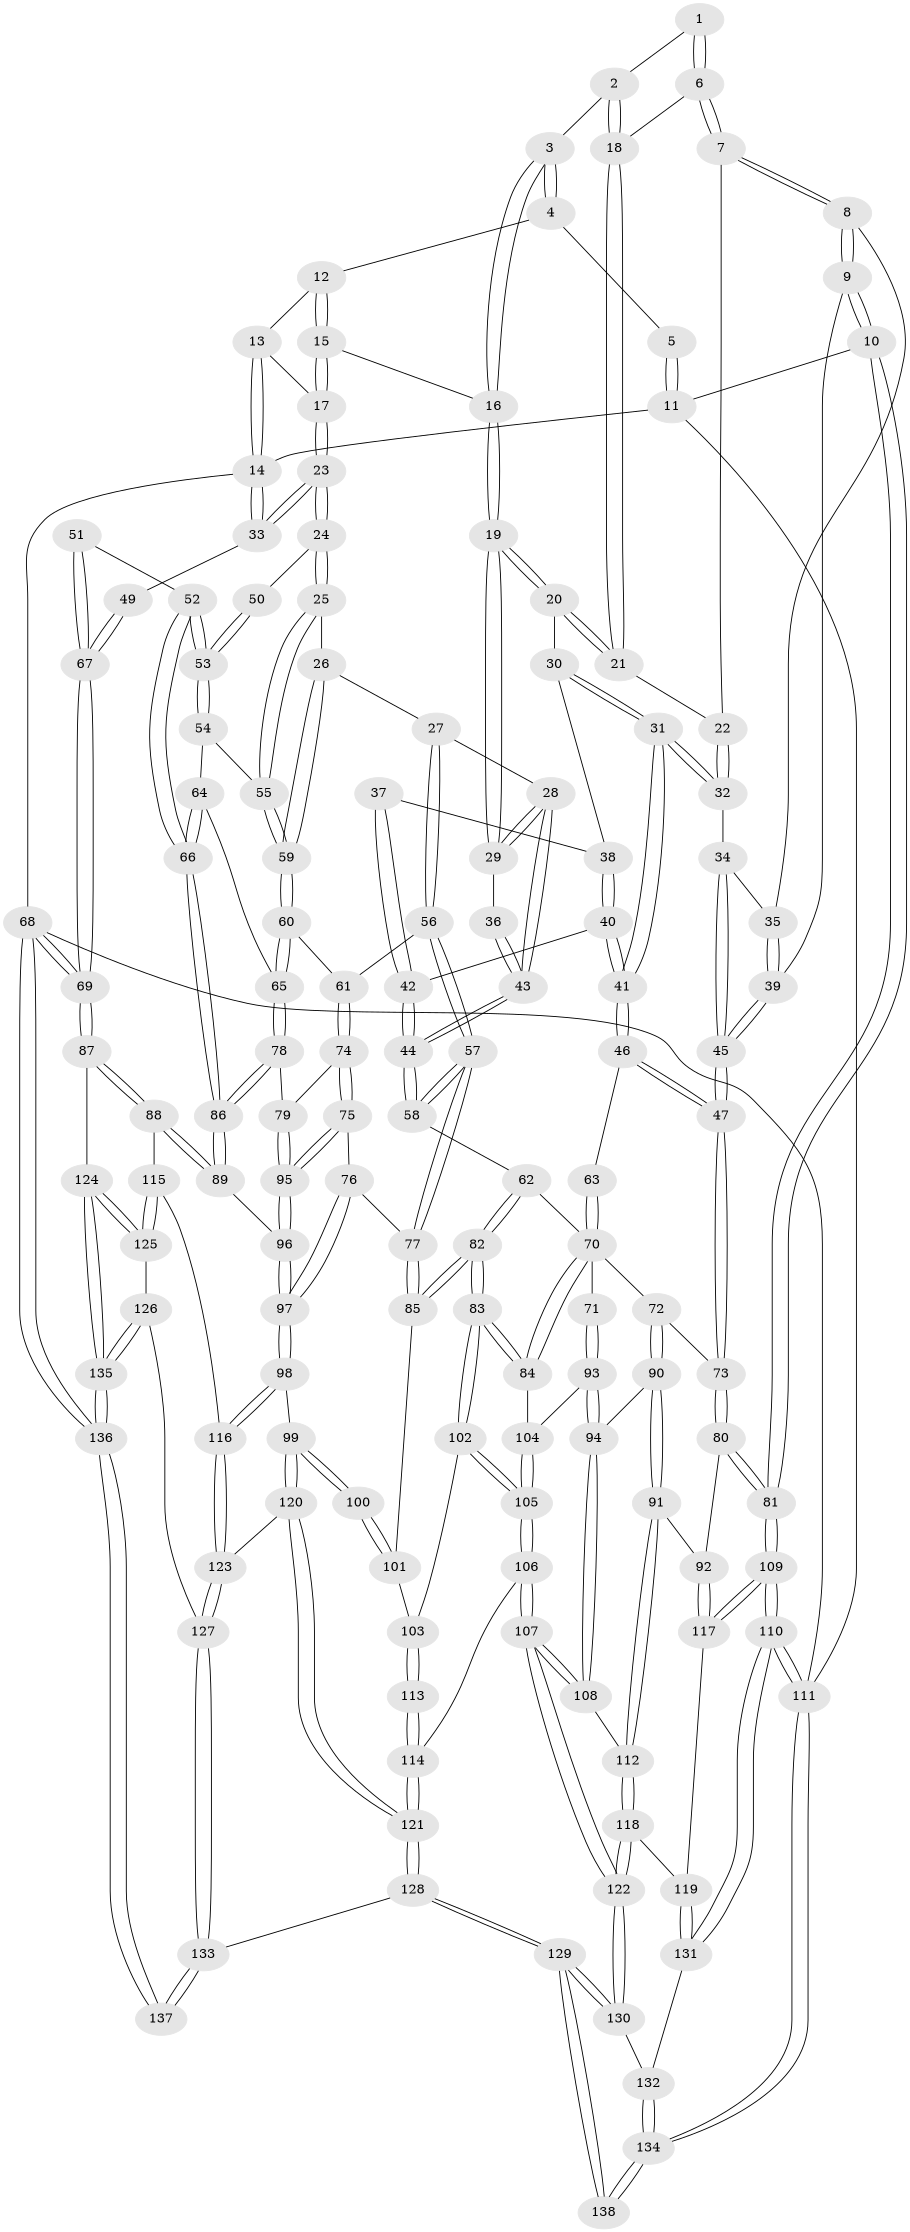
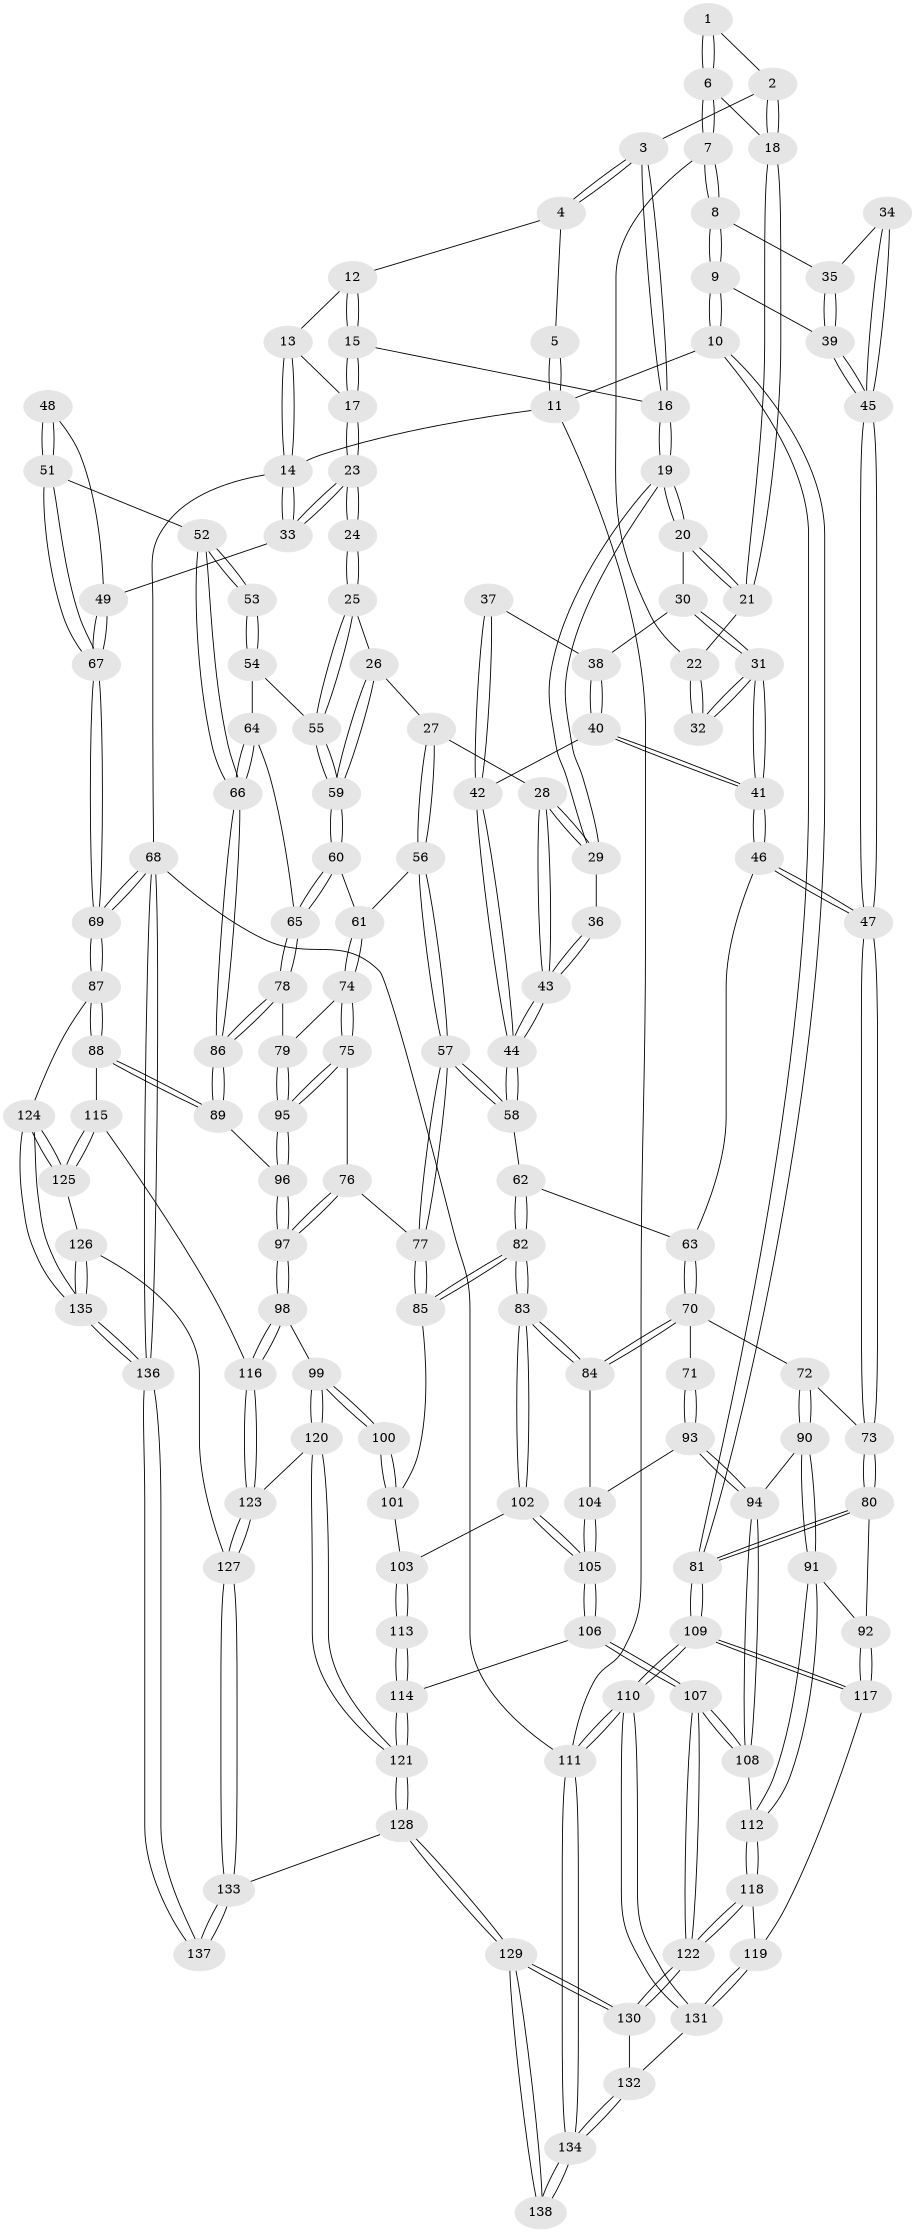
  graph {
    node [color=gray90 style=filled]
    1
    2
    6
    3
    18
    7
    4
    16
    21
    5
    12
    19
    11
    13
    15
    14
    111
    8
    22
    9
    35
    32
    10
    39
    81
    45
    109
    33
    68
    134
    17
    23
    49
    69
    136
    20
    29
    24
    30
    36
    31
    38
    34
    25
-   50
    26
    55
    53
    27
    59
    28
    56
    60
    43
    57
    61
    44
    41
    40
    46
    67
    47
    37
    42
    63
    58
    62
    73
    70
    80
+   48
    51
    52
    54
    66
    86
    64
    65
    77
    74
    85
    82
    78
    75
    79
    83
    71
    84
    72
    89
    87
    137
    88
    124
    93
    104
    90
    94
    91
    92
    76
    95
    97
    96
    98
    101
    117
    110
    102
    103
    105
    115
    125
    135
    116
    112
    108
    118
    119
    99
    100
    120
    123
    121
    113
    114
    106
    107
    122
    130
    131
    132
    138
    128
    126
    127
    133
    129
    1 -- 2
    1 -- 6
    1 -- 6
    2 -- 3
    2 -- 18
    2 -- 18
    6 -- 18
    6 -- 7
    6 -- 7
    3 -- 4
    3 -- 4
    3 -- 16
    3 -- 16
    18 -- 21
    18 -- 21
    7 -- 8
    7 -- 8
    7 -- 22
    4 -- 5
    4 -- 12
    16 -- 19
    16 -- 19
    21 -- 22
    5 -- 11
    5 -- 11
    12 -- 13
    12 -- 15
    12 -- 15
    19 -- 20
    19 -- 20
    19 -- 29
    19 -- 29
    11 -- 14
    11 -- 111
    13 -- 14
    13 -- 14
    13 -- 17
    15 -- 16
    15 -- 17
    15 -- 17
    14 -- 33
    14 -- 33
    14 -- 68
    111 -- 134
    111 -- 134
    8 -- 9
    8 -- 9
    8 -- 35
    22 -- 32
    22 -- 32
    9 -- 10
    9 -- 10
    9 -- 39
    35 -- 39
    35 -- 39
-   32 -- 34
    10 -- 11
    10 -- 81
    10 -- 81
    39 -- 45
    39 -- 45
    81 -- 109
    81 -- 109
    45 -- 47
    45 -- 47
    109 -- 117
    109 -- 117
    109 -- 110
    109 -- 110
    33 -- 49
    68 -- 111
    68 -- 69
    68 -- 69
    68 -- 136
    68 -- 136
    134 -- 138
    134 -- 138
    17 -- 23
    17 -- 23
    23 -- 33
    23 -- 33
    23 -- 24
    23 -- 24
    49 -- 67
    49 -- 67
    69 -- 87
    69 -- 87
    136 -- 137
    136 -- 137
    20 -- 21
    20 -- 21
    20 -- 30
    29 -- 36
    24 -- 25
    24 -- 25
-   24 -- 50
    30 -- 31
    30 -- 31
    30 -- 38
    36 -- 43
    36 -- 43
    31 -- 32
    31 -- 32
    31 -- 41
    31 -- 41
    38 -- 40
    38 -- 40
    34 -- 35
    34 -- 45
    34 -- 45
    25 -- 26
    25 -- 55
    25 -- 55
-   50 -- 53
-   50 -- 53
    26 -- 27
    26 -- 59
    26 -- 59
    55 -- 59
    55 -- 59
    53 -- 54
    53 -- 54
    27 -- 28
    27 -- 56
    27 -- 56
    59 -- 60
    59 -- 60
    28 -- 29
    28 -- 29
    28 -- 43
    28 -- 43
    56 -- 57
    56 -- 57
    56 -- 61
    60 -- 61
    60 -- 65
    60 -- 65
    43 -- 44
    43 -- 44
    57 -- 58
    57 -- 58
    57 -- 77
    57 -- 77
    61 -- 74
    61 -- 74
    44 -- 58
    44 -- 58
    41 -- 46
    41 -- 46
    40 -- 41
    40 -- 41
    40 -- 42
    46 -- 47
    46 -- 47
    46 -- 63
    67 -- 69
    67 -- 69
    47 -- 73
    47 -- 73
    37 -- 38
    37 -- 42
    37 -- 42
    42 -- 44
    42 -- 44
    63 -- 70
    63 -- 70
    58 -- 62
-   62 -- 70
+   62 -- 63
    62 -- 82
    62 -- 82
    73 -- 80
    73 -- 80
    70 -- 71
    70 -- 84
    70 -- 84
    70 -- 72
    80 -- 81
    80 -- 81
    80 -- 92
+   48 -- 49
+   48 -- 51
+   48 -- 51
    51 -- 67
    51 -- 67
    51 -- 52
    52 -- 53
    52 -- 53
    52 -- 66
    52 -- 66
    54 -- 55
    54 -- 64
    66 -- 86
    66 -- 86
    86 -- 89
    86 -- 89
    64 -- 66
    64 -- 66
    64 -- 65
    65 -- 78
    65 -- 78
    77 -- 85
    77 -- 85
    74 -- 75
    74 -- 75
    74 -- 79
    85 -- 101
    82 -- 85
    82 -- 85
    82 -- 83
    82 -- 83
    78 -- 86
    78 -- 86
    78 -- 79
    75 -- 76
    75 -- 95
    75 -- 95
    79 -- 95
    79 -- 95
    83 -- 84
    83 -- 84
    83 -- 102
    83 -- 102
    71 -- 93
    71 -- 93
    84 -- 104
    72 -- 73
    72 -- 90
    72 -- 90
    89 -- 96
    87 -- 88
    87 -- 88
    87 -- 124
    88 -- 89
    88 -- 89
    88 -- 115
    124 -- 125
    124 -- 125
    124 -- 135
    124 -- 135
    93 -- 104
    93 -- 94
    93 -- 94
    104 -- 105
    104 -- 105
    90 -- 94
    90 -- 91
    90 -- 91
    94 -- 108
    94 -- 108
    91 -- 92
    91 -- 112
    91 -- 112
    92 -- 117
    92 -- 117
    76 -- 77
    76 -- 97
    76 -- 97
    95 -- 96
    95 -- 96
    97 -- 98
    97 -- 98
    96 -- 97
    96 -- 97
    98 -- 116
    98 -- 116
    98 -- 99
    101 -- 103
    117 -- 119
    110 -- 111
    110 -- 111
    110 -- 131
    110 -- 131
    102 -- 103
    102 -- 105
    102 -- 105
    103 -- 113
    103 -- 113
    105 -- 106
    105 -- 106
    115 -- 125
    115 -- 125
    115 -- 116
    125 -- 126
    135 -- 136
    135 -- 136
    116 -- 123
    116 -- 123
    112 -- 118
    112 -- 118
    108 -- 112
    118 -- 119
    118 -- 122
    118 -- 122
    119 -- 131
    119 -- 131
    99 -- 100
    99 -- 100
    99 -- 120
    99 -- 120
    100 -- 101
    100 -- 101
    120 -- 123
    120 -- 121
    120 -- 121
    123 -- 127
    123 -- 127
    121 -- 128
    121 -- 128
    113 -- 114
    113 -- 114
    114 -- 121
    114 -- 121
    106 -- 114
    106 -- 107
    106 -- 107
    107 -- 108
    107 -- 108
    107 -- 122
    107 -- 122
    122 -- 130
    122 -- 130
    130 -- 132
    131 -- 132
    132 -- 134
    132 -- 134
    128 -- 133
    128 -- 129
    128 -- 129
    126 -- 135
    126 -- 135
    126 -- 127
    127 -- 133
    127 -- 133
    133 -- 137
    133 -- 137
    129 -- 130
    129 -- 130
    129 -- 138
    129 -- 138
  }
